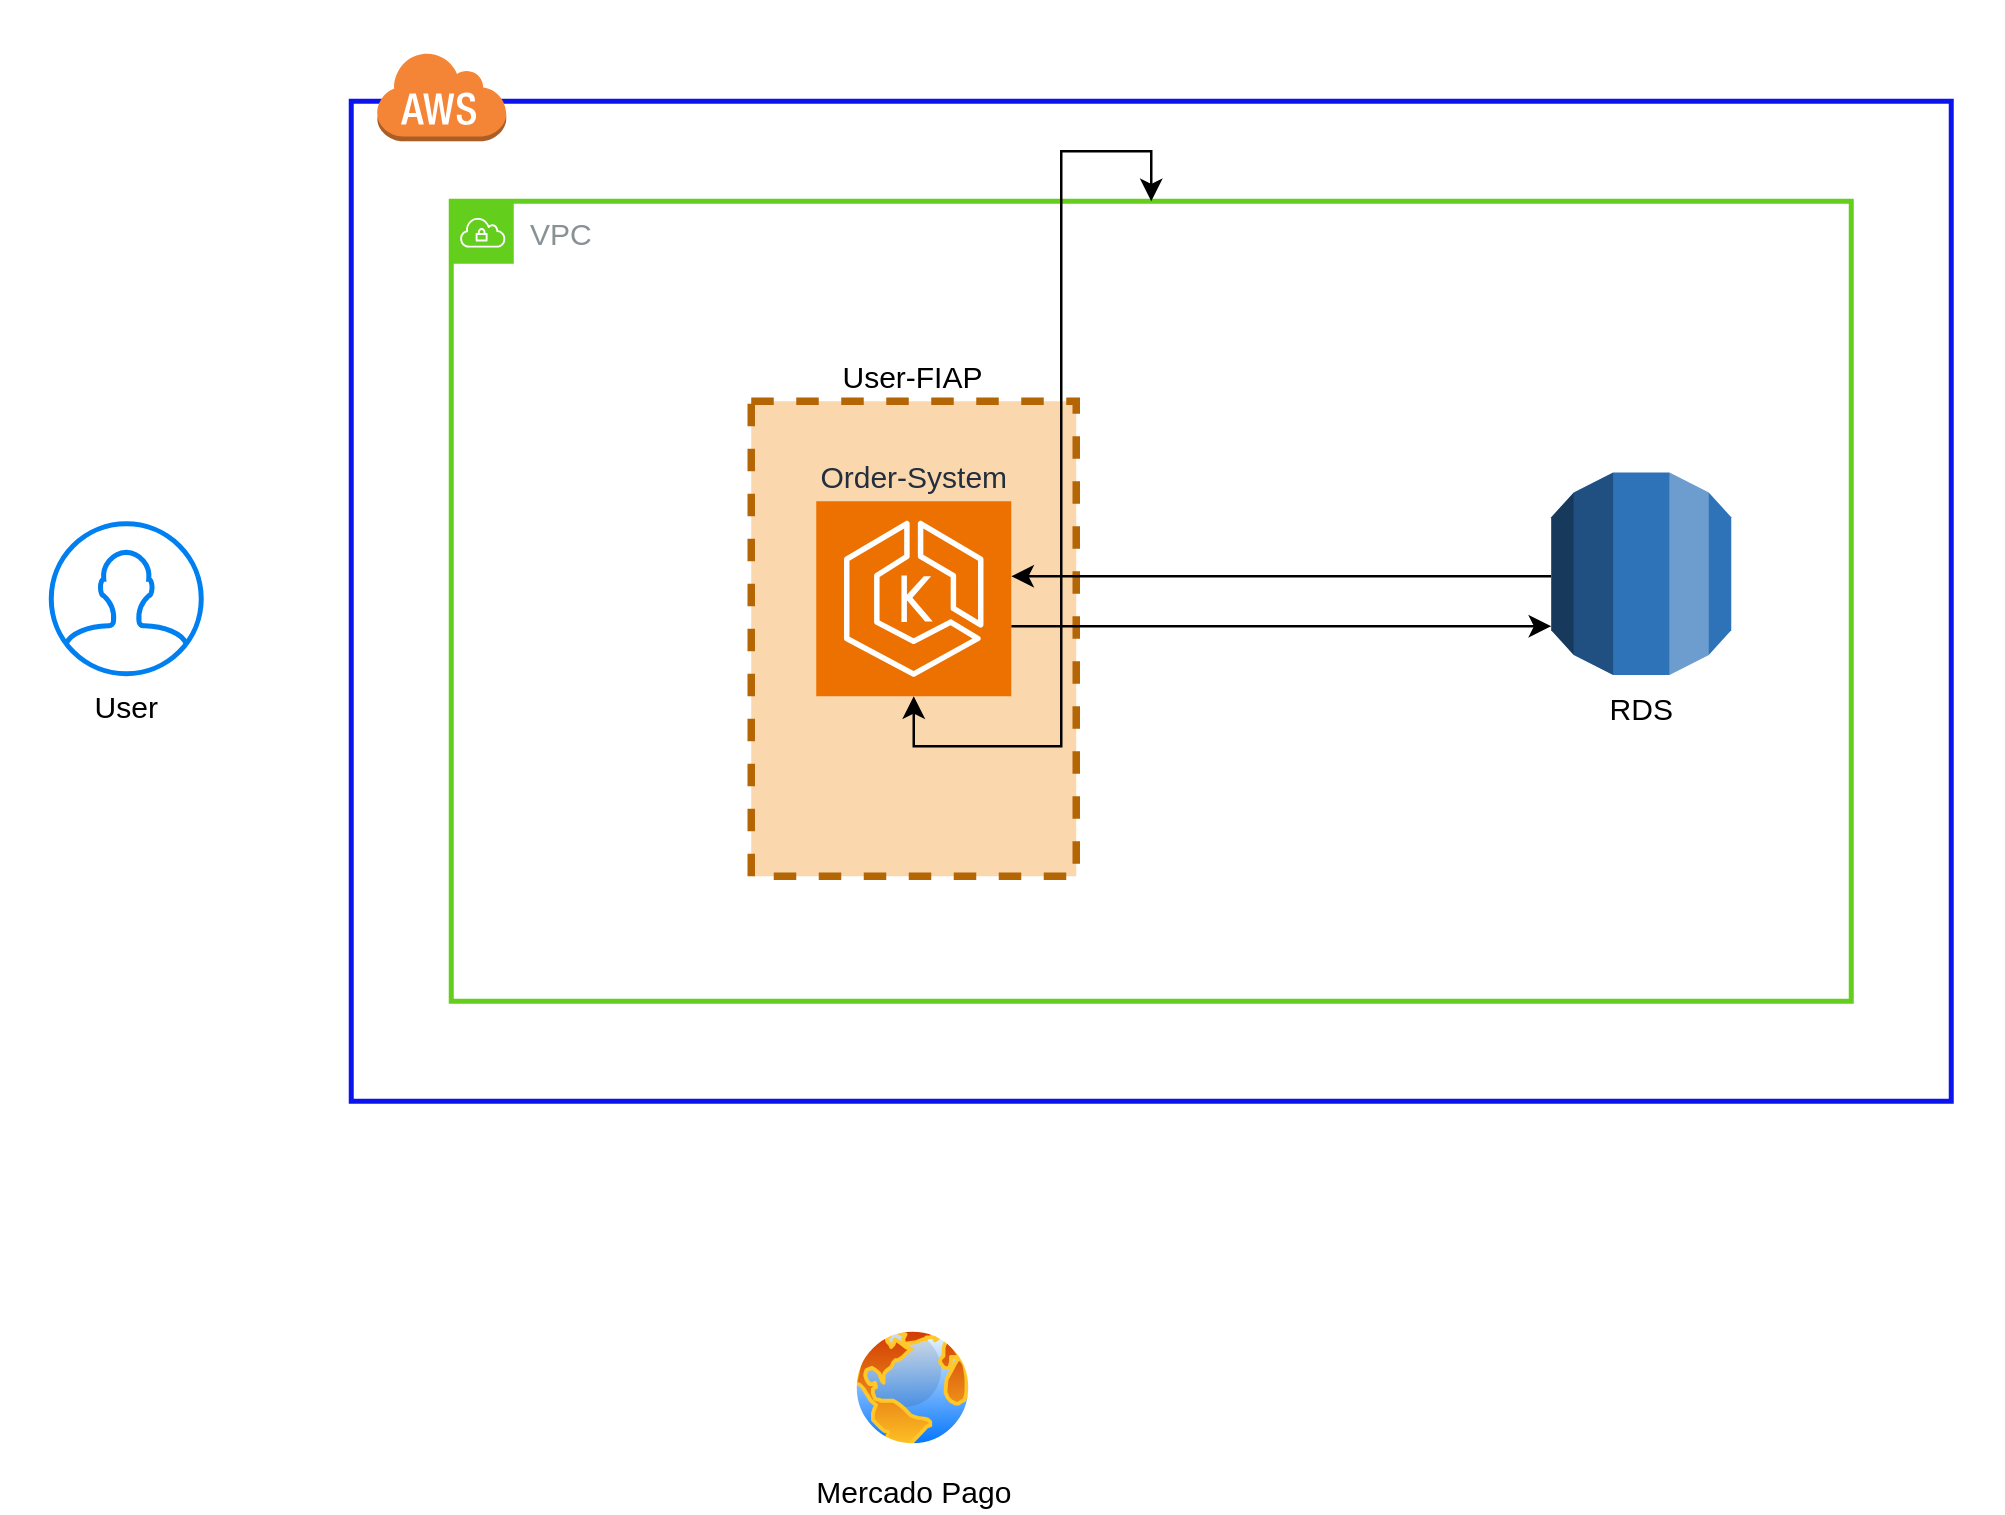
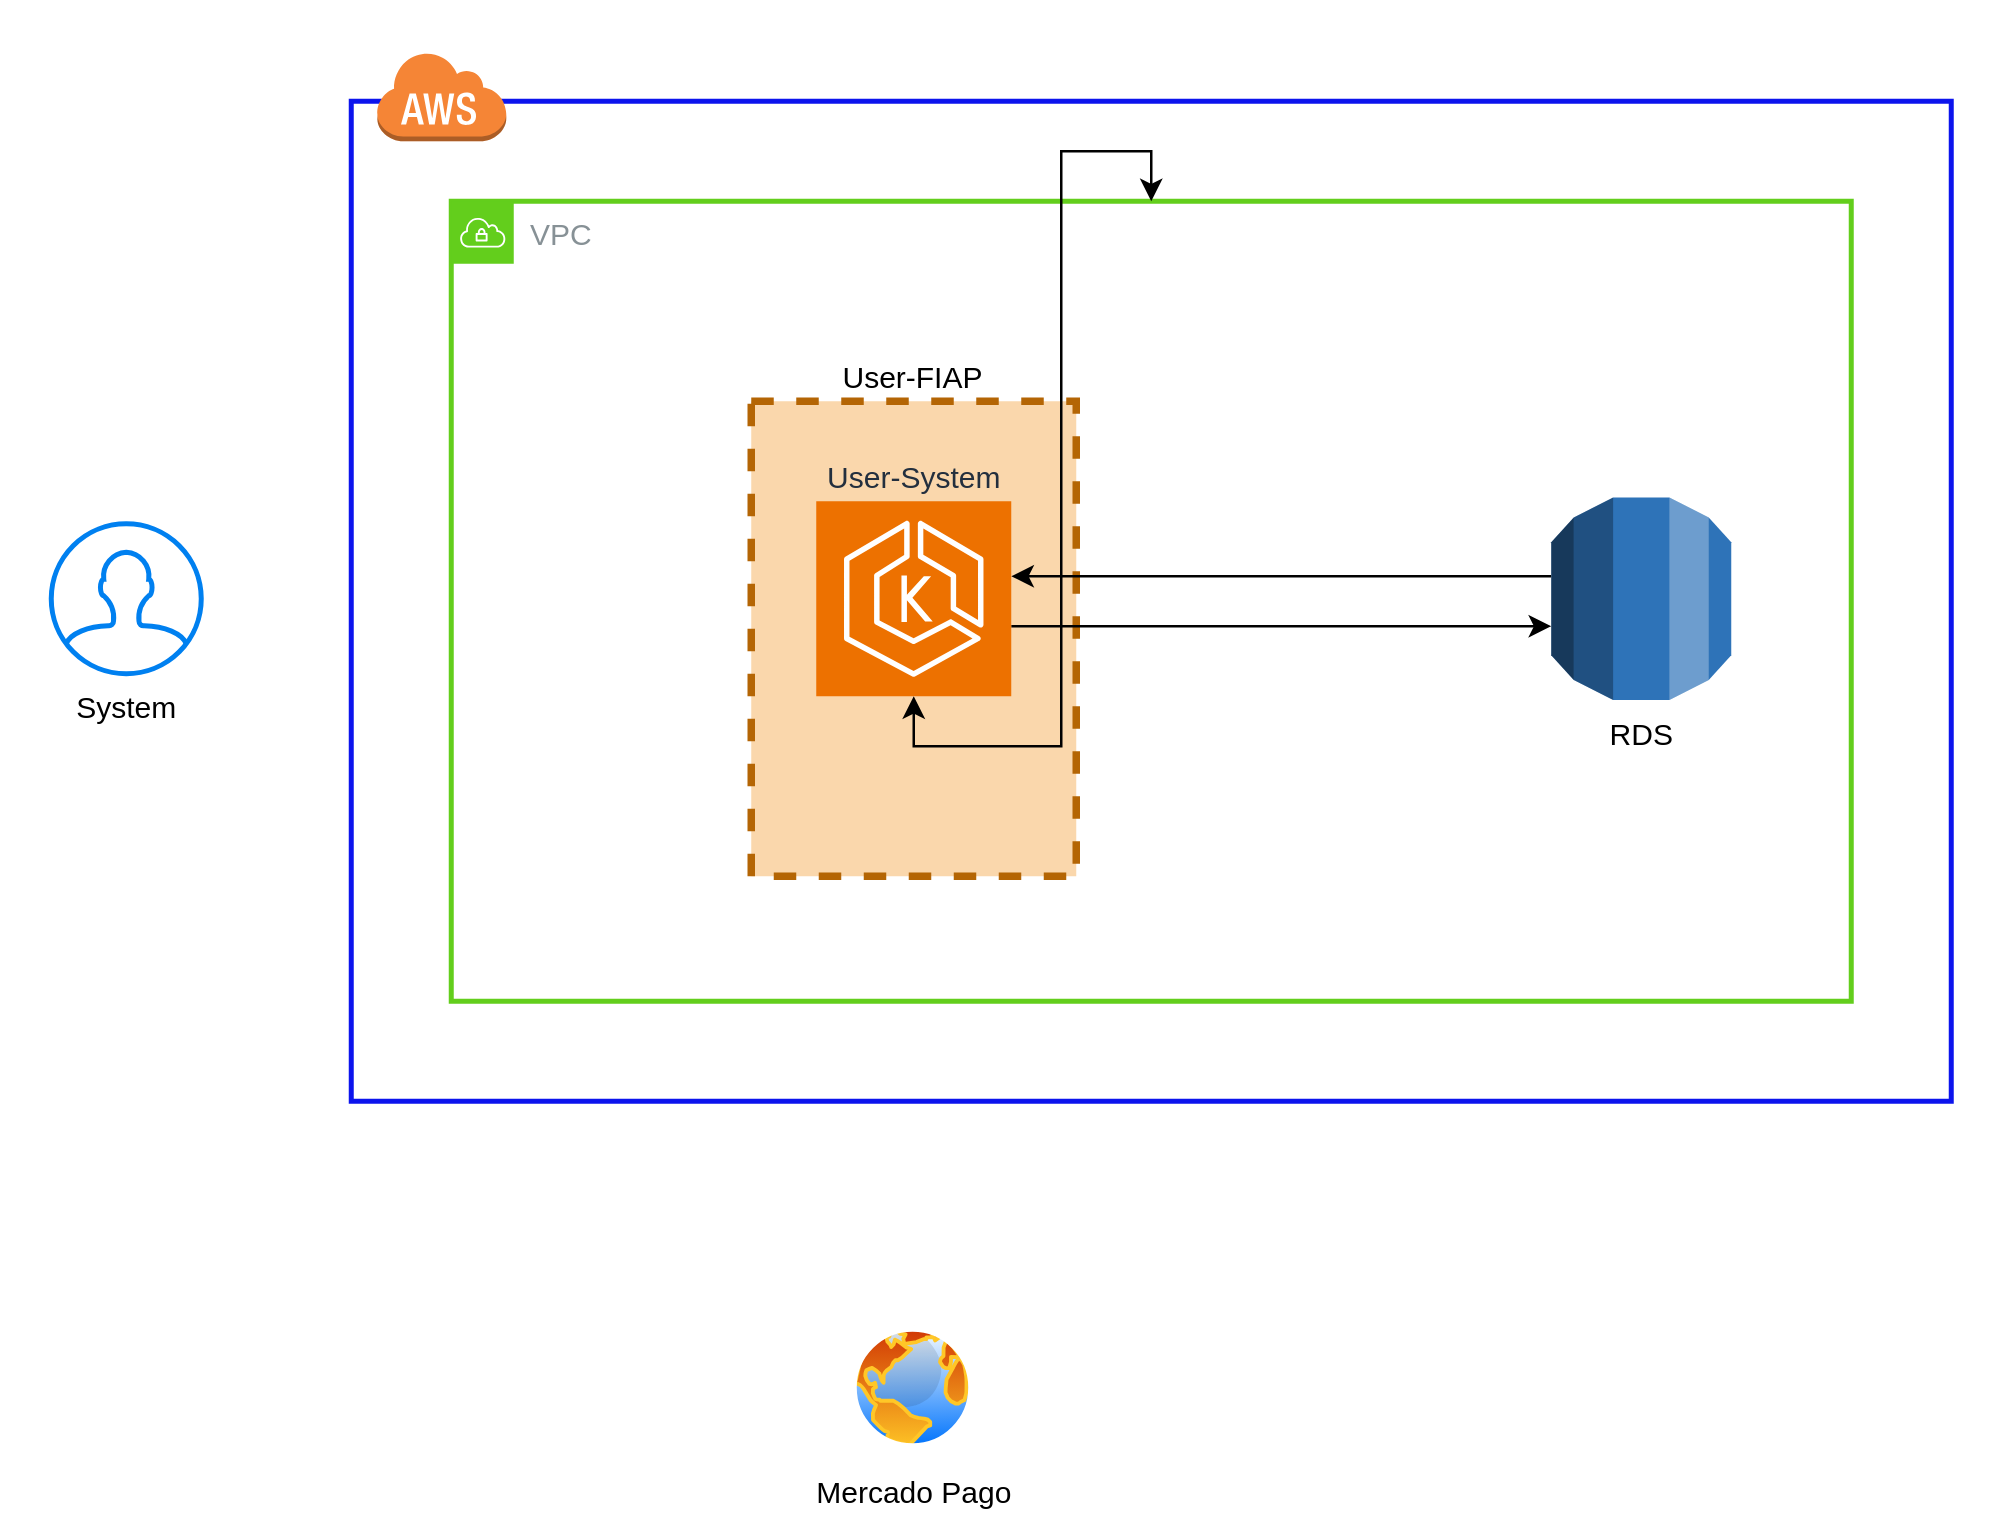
  <mxCell id="0" />
  <mxCell id="1" parent="0" />
  <mxCell id="2" value="" style="rounded=0;whiteSpace=wrap;html=1;fillColor=none;strokeColor=#0c14ed;strokeWidth=2;" parent="1" vertex="1"><mxGeometry x="140" y="40" width="640" height="400" as="geometry" /></mxCell>
  <mxCell id="3" value="VPC" style="sketch=0;outlineConnect=0;gradientColor=none;html=1;whiteSpace=wrap;fontSize=12;fontStyle=0;shape=mxgraph.aws4.group;grIcon=mxgraph.aws4.group_vpc;strokeColor=#63ce1c;fillColor=none;verticalAlign=top;align=left;spacingLeft=30;fontColor=#879196;dashed=0;strokeWidth=2;" parent="1" vertex="1"><mxGeometry x="180" y="80" width="560" height="320" as="geometry" /></mxCell>
  <mxCell id="4" value="" style="dashed=0;html=1;shape=mxgraph.aws3.cloud;fillColor=#F58536;gradientColor=none;dashed=0;strokeColor=default;" parent="1" vertex="1"><mxGeometry x="150" y="20" width="52" height="36" as="geometry" /></mxCell>
  <mxCell id="5" value="User-FIAP" style="rounded=0;whiteSpace=wrap;html=1;fillColor=#fad7ac;strokeColor=#b46504;labelPosition=center;verticalLabelPosition=top;align=center;verticalAlign=bottom;dashed=1;strokeWidth=3;" parent="1" vertex="1"><mxGeometry x="300" y="160" width="130" height="190" as="geometry" /></mxCell>
  <mxCell id="6" style="edgeStyle=orthogonalEdgeStyle;rounded=0;orthogonalLoop=1;jettySize=auto;html=1;" parent="1" source="7" target="11" edge="1"><mxGeometry relative="1" as="geometry"><Array as="points"><mxPoint x="510" y="230" /><mxPoint x="510" y="230" /></Array></mxGeometry></mxCell>
- <mxCell id="7" value="RDS" style="outlineConnect=0;dashed=0;verticalLabelPosition=bottom;verticalAlign=top;align=center;html=1;shape=mxgraph.aws3.rds;fillColor=#2E73B8;gradientColor=none;" parent="1" vertex="1"><mxGeometry x="620" y="188.5" width="72" height="81" as="geometry" /></mxCell>
+ <mxCell id="7" value="RDS" style="outlineConnect=0;dashed=0;verticalLabelPosition=bottom;verticalAlign=top;align=center;html=1;shape=mxgraph.aws3.rds;fillColor=#2E73B8;gradientColor=none;" parent="1" vertex="1"><mxGeometry x="620" y="198.5" width="72" height="81" as="geometry" /></mxCell>
  <mxCell id="8" value="Mercado Pago" style="image;aspect=fixed;perimeter=ellipsePerimeter;html=1;align=center;shadow=0;dashed=0;spacingTop=3;image=img/lib/active_directory/internet_globe.svg;" parent="1" vertex="1"><mxGeometry x="340" y="530" width="50" height="50" as="geometry" /></mxCell>
  <mxCell id="9" style="edgeStyle=orthogonalEdgeStyle;rounded=0;orthogonalLoop=1;jettySize=auto;html=1;startArrow=classic;startFill=1;" parent="1" source="11" target="3" edge="1"><mxGeometry relative="1" as="geometry" /></mxCell>
  <mxCell id="10" style="edgeStyle=orthogonalEdgeStyle;rounded=0;orthogonalLoop=1;jettySize=auto;html=1;" parent="1" source="11" target="7" edge="1"><mxGeometry relative="1" as="geometry"><Array as="points"><mxPoint x="570" y="250" /><mxPoint x="570" y="250" /></Array></mxGeometry></mxCell>
- <mxCell id="11" value="Order-System" style="sketch=0;points=[[0,0,0],[0.25,0,0],[0.5,0,0],[0.75,0,0],[1,0,0],[0,1,0],[0.25,1,0],[0.5,1,0],[0.75,1,0],[1,1,0],[0,0.25,0],[0,0.5,0],[0,0.75,0],[1,0.25,0],[1,0.5,0],[1,0.75,0]];outlineConnect=0;fontColor=#232F3E;fillColor=#ED7100;strokeColor=#ffffff;dashed=0;verticalLabelPosition=top;verticalAlign=bottom;align=center;html=1;fontSize=12;fontStyle=0;aspect=fixed;shape=mxgraph.aws4.resourceIcon;resIcon=mxgraph.aws4.eks;labelPosition=center;" parent="1" vertex="1"><mxGeometry x="326" y="200" width="78" height="78" as="geometry" /></mxCell>
- <mxCell id="12" value="User" style="html=1;verticalLabelPosition=bottom;align=center;labelBackgroundColor=none;verticalAlign=top;strokeWidth=2;strokeColor=#0080F0;shadow=0;dashed=0;shape=mxgraph.ios7.icons.user;" parent="1" vertex="1"><mxGeometry y="209" width="60" height="60" as="geometry" x="20" /></mxCell>
+ <mxCell id="11" value="User-System" style="sketch=0;points=[[0,0,0],[0.25,0,0],[0.5,0,0],[0.75,0,0],[1,0,0],[0,1,0],[0.25,1,0],[0.5,1,0],[0.75,1,0],[1,1,0],[0,0.25,0],[0,0.5,0],[0,0.75,0],[1,0.25,0],[1,0.5,0],[1,0.75,0]];outlineConnect=0;fontColor=#232F3E;fillColor=#ED7100;strokeColor=#ffffff;dashed=0;verticalLabelPosition=top;verticalAlign=bottom;align=center;html=1;fontSize=12;fontStyle=0;aspect=fixed;shape=mxgraph.aws4.resourceIcon;resIcon=mxgraph.aws4.eks;labelPosition=center;" parent="1" vertex="1"><mxGeometry x="326" y="200" width="78" height="78" as="geometry" /></mxCell>
+ <mxCell id="12" value="System" style="html=1;verticalLabelPosition=bottom;align=center;labelBackgroundColor=none;verticalAlign=top;strokeWidth=2;strokeColor=#0080F0;shadow=0;dashed=0;shape=mxgraph.ios7.icons.user;" parent="1" vertex="1"><mxGeometry y="209" width="60" height="60" as="geometry" x="20" /></mxCell>
